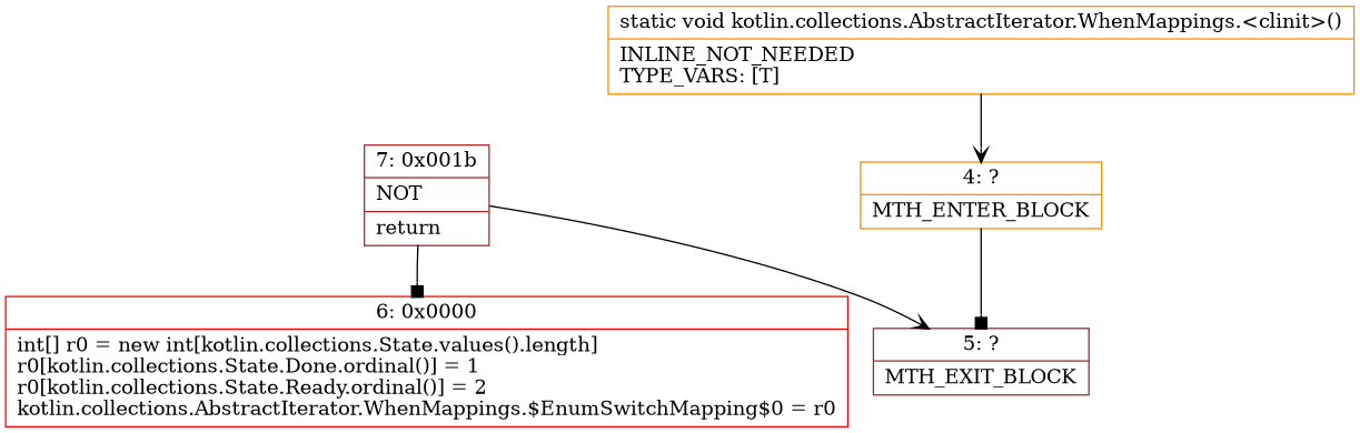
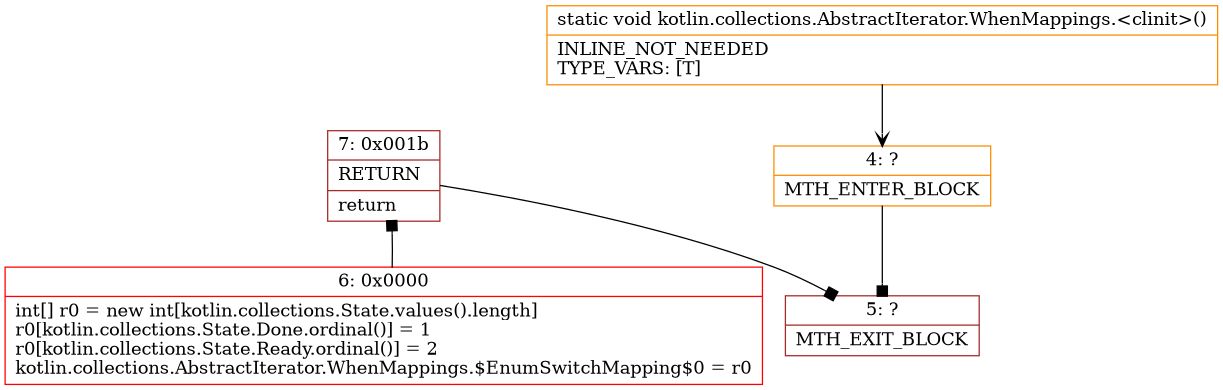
  digraph {
    node [color=darkorange shape=record]
    edge [arrowhead=box]
    n1 [label="{4\:\ ?|MTH_ENTER_BLOCK\l}"]
    n2 [color=brown label="{5\:\ ?|MTH_EXIT_BLOCK\l}"]
    n3 [color=red label="{6\:\ 0x0000|int[] r0 = new int[kotlin.collections.State.values().length]\lr0[kotlin.collections.State.Done.ordinal()] = 1\lr0[kotlin.collections.State.Ready.ordinal()] = 2\lkotlin.collections.AbstractIterator.WhenMappings.$EnumSwitchMapping$0 = r0\l}"]
-   n4 [color=brown label="{7\:\ 0x001b|NOT\l|return\l}"]
+   n4 [color=brown label="{7\:\ 0x001b|RETURN\l|return\l}"]
    n5 [label="{static void kotlin.collections.AbstractIterator.WhenMappings.\<clinit\>()  | INLINE_NOT_NEEDED\lTYPE_VARS: [T]\l}"]
    n1 -> n2
-   n4 -> n3
-   n4 -> n2 [arrowhead=vee]
+   n3 -> n4
+   n4 -> n2
    n5 -> n1 [arrowhead=vee]
  }
